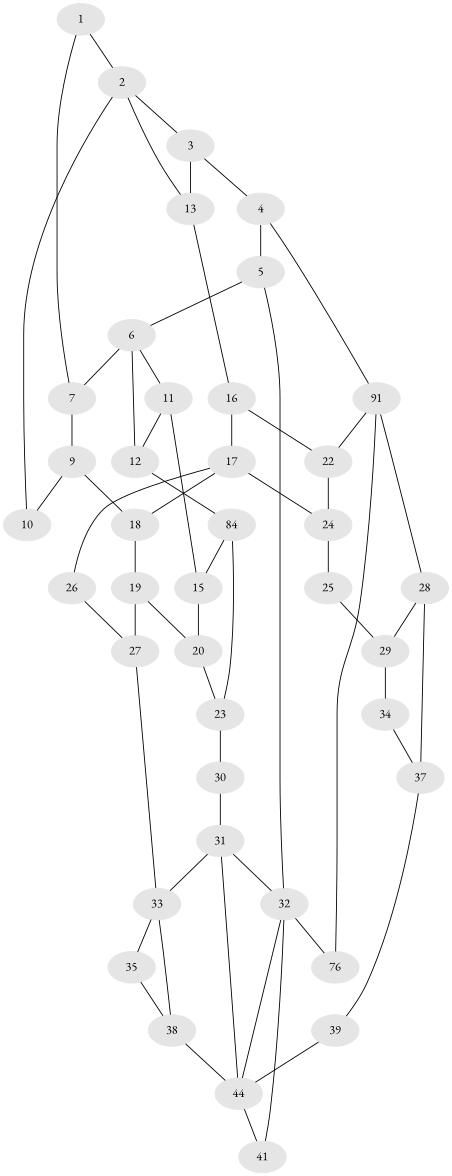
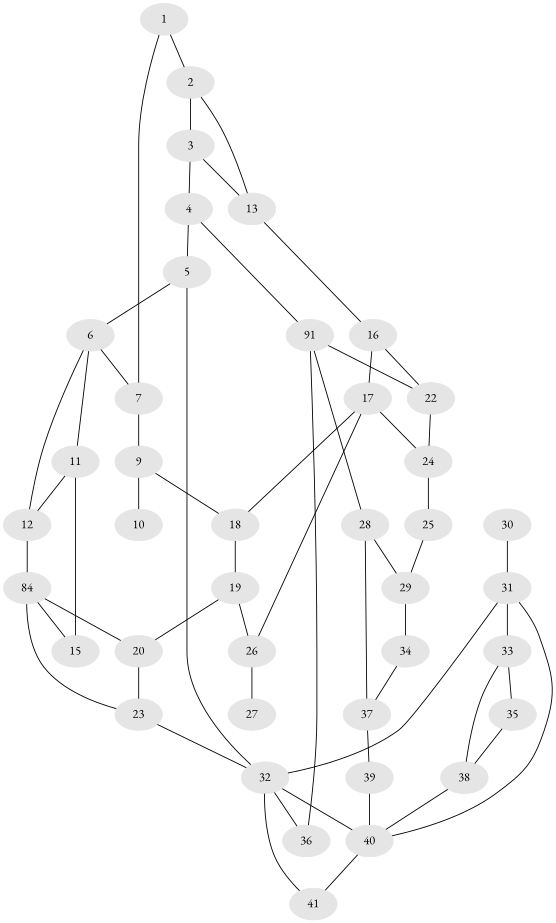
  graph {
    fontname="EB Garamond"
    node [color=gray90 fontname="EB Garamond" style=filled]
    edge [fontname="EB Garamond" weight=1.0]
    1
    2
    7
    3
    10
    13
    9
    4
    16
    5
    n11 [label=91]
    6
    32
-   36 [label=76]
+   36
    22
    28
    11
    12
-   40 [label=44]
+   40
    41
    15
    n22 [label=84]
    18
    23
    19
    20
    17
    30
    26
    24
    25
    29
    27
    33
    37
    31
    34
    35
    38
    39
    1 -- 2
    1 -- 7
    2 -- 3
-   2 -- 10
    2 -- 13
    7 -- 9
    3 -- 13
    3 -- 4
    13 -- 16
    9 -- 10
    9 -- 18
    4 -- 5
    4 -- n11
    16 -- 22
    16 -- 17
    5 -- 6
    5 -- 32
    n11 -- 36
    n11 -- 22
    n11 -- 28 [weight=2.0]
    6 -- 7
    6 -- 11
    6 -- 12
    32 -- 36 [weight=2.0]
    32 -- 40
    32 -- 41
    22 -- 24
    28 -- 29 [weight=2.0]
    28 -- 37 [weight=2.0]
    11 -- 12
    11 -- 15
    12 -- n22
    40 -- 41
-   15 -- 20
+   n22 -- 20
    n22 -- 15 [weight=2.0]
    n22 -- 23 [weight=2.0]
    18 -- 19
-   23 -- 30 [weight=2.0]
+   23 -- 32 [weight=2.0]
    19 -- 20
-   19 -- 27
+   19 -- 26
    20 -- 23
    17 -- 18
    17 -- 26
    17 -- 24 [weight=2.0]
    30 -- 31 [weight=2.0]
    26 -- 27 [weight=2.0]
    24 -- 25 [weight=2.0]
    25 -- 29 [weight=2.0]
    29 -- 34
-   27 -- 33 [weight=2.0]
    33 -- 35
    33 -- 38
    37 -- 39
    31 -- 32
    31 -- 40
    31 -- 33 [weight=2.0]
    34 -- 37
    35 -- 38
    38 -- 40
    39 -- 40 [weight=2.0]
  }
